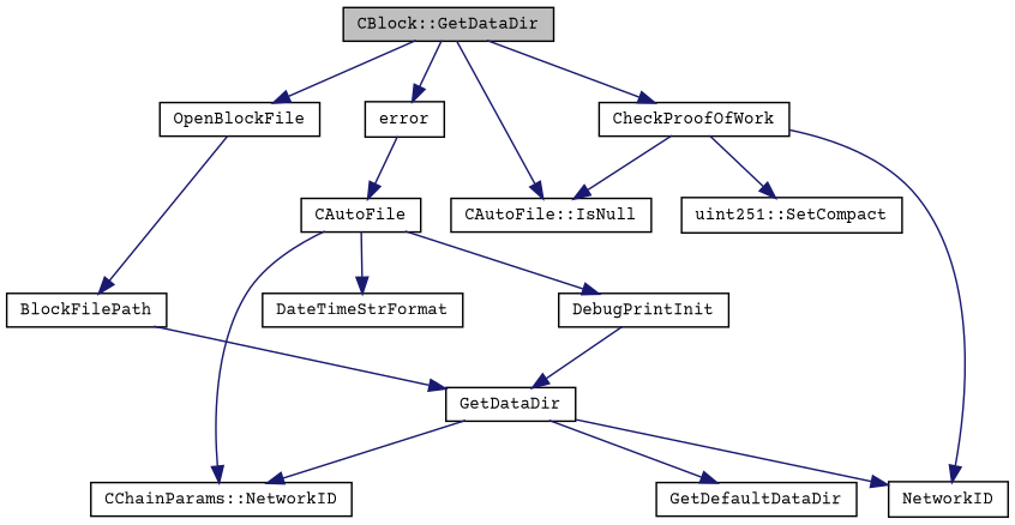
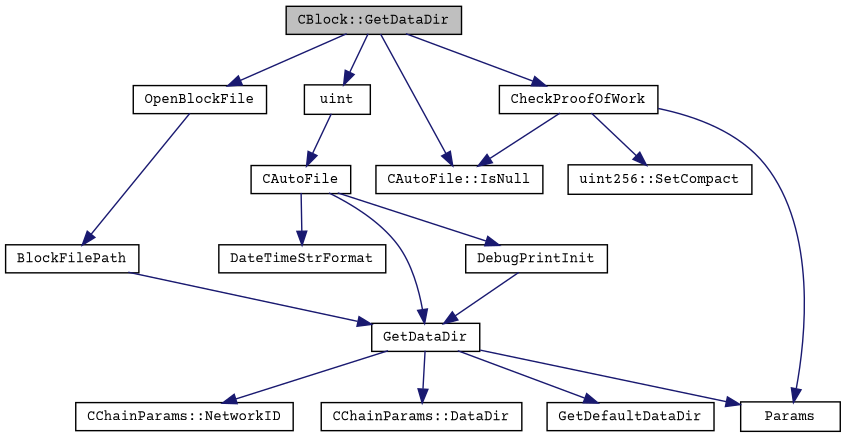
  digraph {
    fontname="Courier Prime"
    rankdir=TB
    node [color=black fillcolor=white fontname="Courier Prime" fontsize=10 shape=record style=filled]
    edge [color=midnightblue fontname="Courier Prime" fontsize=10 labelfontname=Helvetica labelfontsize=10 style=solid]
    n1 [fillcolor=grey75 fontcolor=black height=0.2 label="CBlock::GetDataDir" width=0.4]
    n2 [height=0.2 label=OpenBlockFile width=0.4]
    n3 [height=0.2 label="CAutoFile::IsNull" width=0.4]
-   n4 [height=0.2 label=error width=0.4]
+   n4 [height=0.2 label=uint width=0.4]
    n5 [height=0.2 label=CheckProofOfWork width=0.4]
    n6 [height=0.2 label=BlockFilePath width=0.4]
    n7 [height=0.2 label=CAutoFile width=0.4]
-   n8 [height=0.2 label=NetworkID width=0.4]
-   n9 [height=0.2 label="uint251::SetCompact" width=0.4]
+   n8 [height=0.2 label=Params width=0.4]
+   n9 [height=0.2 label="uint256::SetCompact" width=0.4]
    n10 [height=0.2 label=GetDataDir width=0.4]
    n11 [height=0.2 label="CChainParams::NetworkID" width=0.4]
    n12 [height=0.2 label=GetDefaultDataDir width=0.4]
+   n13 [height=0.2 label="CChainParams::DataDir" width=0.4]
    n14 [height=0.2 label=DebugPrintInit width=0.4]
    n15 [height=0.2 label=DateTimeStrFormat width=0.4]
    n1 -> n2
    n1 -> n3
    n1 -> n4
    n1 -> n5
    n2 -> n6
    n4 -> n7
    n5 -> n3
    n5 -> n8
    n5 -> n9
    n6 -> n10
-   n7 -> n11
+   n7 -> n10
    n7 -> n14
    n7 -> n15
    n10 -> n8
    n10 -> n11
    n10 -> n12
+   n10 -> n13
    n14 -> n10
  }
